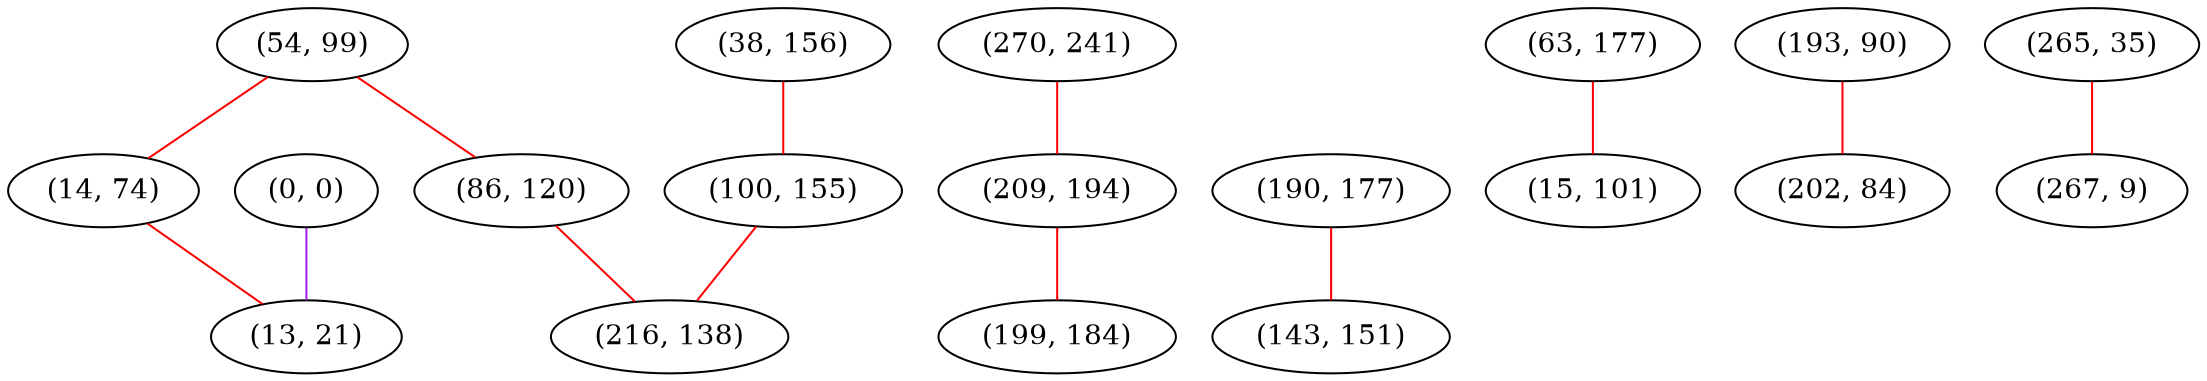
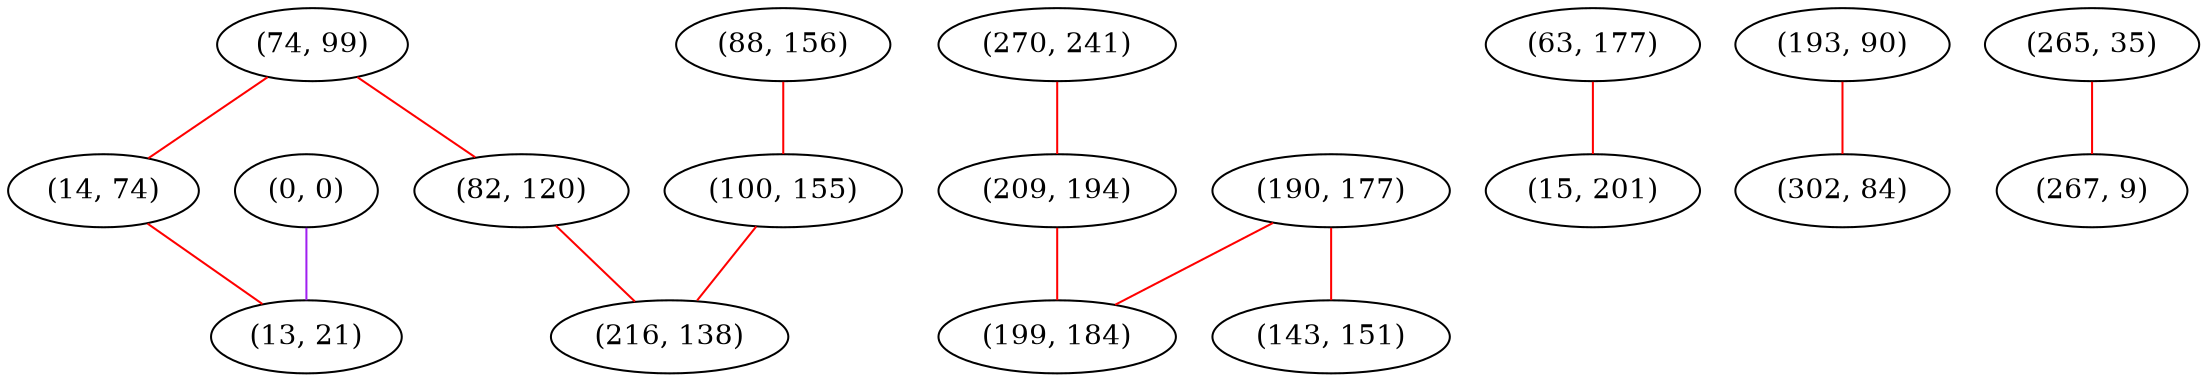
  graph {
    edge [color=red weight=1]
-   "(54, 99)"
+   "(54, 99)" [label="(74, 99)"]
    "(14, 74)"
-   "(86, 120)"
+   "(86, 120)" [label="(82, 120)"]
    "(13, 21)"
    n5 [label="(216, 138)"]
    "(270, 241)"
    "(209, 194)"
    n8 [label="(199, 184)"]
    "(0, 0)"
-   "(88, 156)" [label="(38, 156)"]
+   "(88, 156)"
    "(100, 155)"
    "(63, 177)"
-   "(15, 201)" [label="(15, 101)"]
+   "(15, 201)"
    "(193, 90)"
-   "(202, 84)"
+   "(202, 84)" [label="(302, 84)"]
    "(265, 35)"
    "(267, 9)"
    "(190, 177)"
    "(143, 151)"
    "(54, 99)" -- "(14, 74)"
    "(54, 99)" -- "(86, 120)"
    "(14, 74)" -- "(13, 21)"
    "(86, 120)" -- n5
    "(270, 241)" -- "(209, 194)"
    "(209, 194)" -- n8
    "(0, 0)" -- "(13, 21)" [color=purple weight=4]
    "(88, 156)" -- "(100, 155)"
    "(100, 155)" -- n5
    "(63, 177)" -- "(15, 201)"
    "(193, 90)" -- "(202, 84)"
    "(265, 35)" -- "(267, 9)"
+   "(190, 177)" -- n8
    "(190, 177)" -- "(143, 151)"
  }
